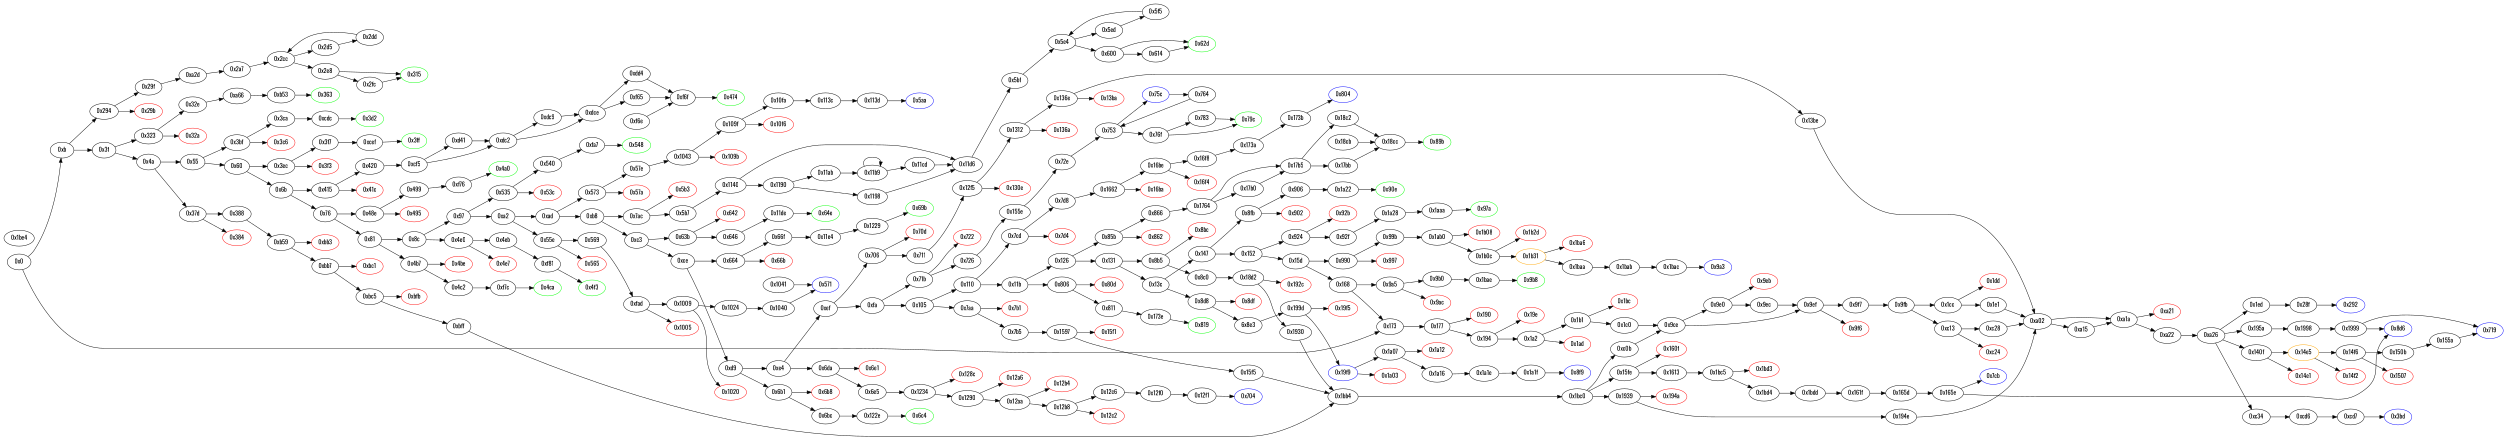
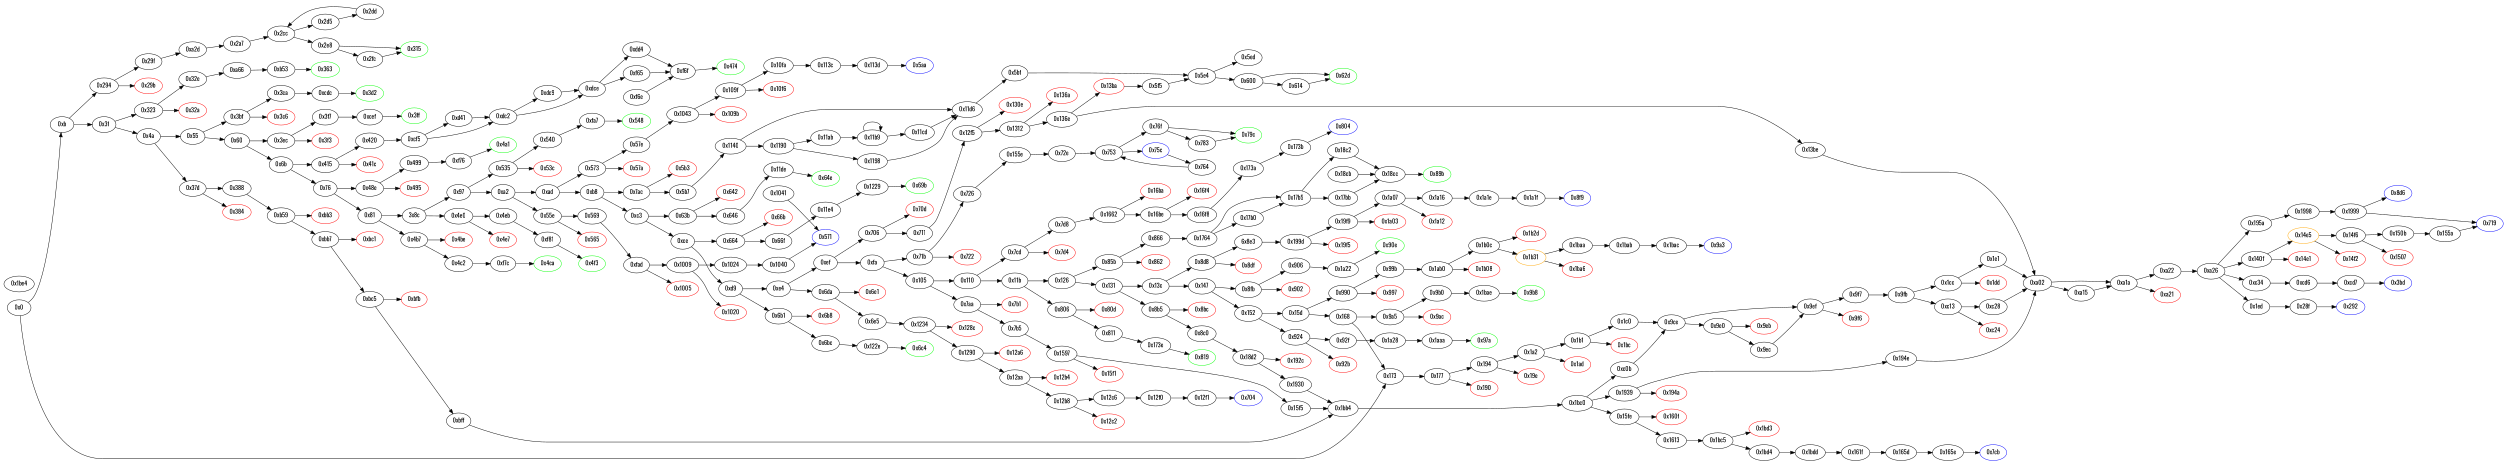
  digraph {
    fontname=Oswald
    rankdir=LR
    node [fillcolor=white fontname=Oswald style=filled]
    edge [fontname=Oswald]
    "0x128c" [color=red]
    "0x64e" [color=green]
    "0x11de"
    "0x315" [color=green]
    "0xa1a"
    "0xa22"
    "0xa21" [color=red]
    "0xa26"
    "0x3f3" [color=red]
    "0x57a" [color=red]
    "0x62d" [color=green]
    "0x614"
    "0x719" [color=blue]
    "0x195a"
    "0x1998"
    "0x1999"
    "0x194e"
    "0xa02"
    "0xa15"
    "0x3f7"
    "0xcef"
    "0x3ff" [color=green]
    "0x177"
    "0x194"
    "0x190" [color=red]
    "0x19e" [color=red]
    "0x1a2"
    "0x3ca"
    "0xcdc"
    "0x3d2" [color=green]
    "0xc24" [color=red]
    "0x92f"
    "0x1a28"
    "0x1aaa"
    n35 [label="6x8e3"]
    "0x199d"
    "0x19f5" [color=red]
-   "0x19f9" [color=blue]
+   "0x19f9"
    "0x75c" [color=blue]
    "0x753"
    "0x76f"
    "0x764"
    "0x79c" [color=green]
    "0x783"
    "0x1ad" [color=red]
    "0x12c6"
    "0x12f0"
    "0x12f1"
    "0x6e1" [color=red]
    "0x6da"
    "0x6e5"
    "0x1234"
    "0x3f"
    "0x4a"
    "0x323"
    "0x37d"
    "0x55"
    "0x32a" [color=red]
    "0x32e"
    "0x6c4" [color=green]
    "0x122e"
    "0x535"
    "0x540"
    "0x53c" [color=red]
    "0xfa7"
    "0x130e" [color=red]
    "0x12f5"
    "0x1312"
    "0x136e"
    "0x136a" [color=red]
    "0x1b31" [color=orange]
    "0x1baa"
    "0x1ba6" [color=red]
    "0x1bab"
    "0x384" [color=red]
    "0x388"
    "0xb59"
    "0x14e1" [color=red]
    "0x1bc0"
    "0x15fe"
    "0xc0b"
    "0x1939"
    "0x160f" [color=red]
    "0x1613"
    "0x9ce"
    "0x194a" [color=red]
    "0x7d4" [color=red]
    "0x7cd"
    "0x7d8"
    "0x1662"
    "0x17bb"
    "0x18cc"
    "0x89b" [color=green]
    "0x16f4" [color=red]
    "0x16be"
    "0x16f8"
    "0x173a"
    "0x7b1" [color=red]
    "0x7aa"
    "0x7b5"
    "0x1597"
    "0xbfb" [color=red]
    "0x48e"
    "0x499"
    "0x495" [color=red]
    "0xf76"
    "0x8b5"
    "0x8c0"
    "0x8bc" [color=red]
    "0x18d2"
    "0xdc9"
    "0xdce"
    "0xf65"
    "0xdd4"
    "0x4ca" [color=green]
    "0xf7c"
    "0x2d5"
    "0x2dd"
    "0x2cc"
    "0x97a" [color=green]
    "0x10f6" [color=red]
    "0xa66"
    "0xb53"
    "0x363" [color=green]
    "0xd41"
    "0xdc2"
    "0x1bac"
    "0x155e"
    "0x72e"
    "0xbc1" [color=red]
    "0x1b08" [color=red]
    "0x29b" [color=red]
    "0x8df" [color=red]
    "0x1ab0"
    "0x1b0c"
    "0x1b2d" [color=red]
    "0x711"
    "0x3ec"
    "0x292" [color=blue]
    "0x28f"
-   "0x4a1" [color=green label="0x4a0"]
+   "0x4a1" [color=green]
    "0x2e8"
    "0x2fc"
    "0x990"
    "0x99b"
    "0x997" [color=red]
    "0x1bc" [color=red]
    "0x69b" [color=green]
    "0x1229"
    "0x140f"
    "0x14e5" [color=orange]
    "0x14f2" [color=red]
    "0x14f6"
    "0x18cb"
    "0x110"
    "0x11b"
    "0x806"
    "0x126"
    "0x1507" [color=red]
    "0x5aa" [color=blue]
    "0x113d"
    "0x12a6" [color=red]
    "0x1290"
    "0x12aa"
    "0x12b4" [color=red]
    "0x12b8"
    "0xf6f"
    "0x474" [color=green]
    "0x646"
    "0x131"
    "0x13c"
    "0x147"
    "0x8d8"
    "0x9e0"
    "0x9ef"
    "0x9eb" [color=red]
    "0x9ec"
    "0x9f7"
    "0x9f6" [color=red]
    "0x150b"
    "0xc34"
    "0xcd6"
    "0xcd7"
    "0x548" [color=green]
    "0x17b0"
    "0x17b5"
    "0x18c2"
    "0xbc5"
    "0xbff"
    "0x1bb4"
    "0x6b8" [color=red]
    "0x6b1"
    "0x6bc"
    "0x1bdd"
    "0x161f"
    "0x165d"
    "0x4f3" [color=green]
    "0x8d6" [color=blue]
    "0x571" [color=blue]
    "0x1041"
    "0x1be4"
    "0x63b"
    "0x642" [color=red]
    "0x726"
    "0x420"
    "0xcf5"
    "0x15f1" [color=red]
    "0x15f5"
-   "0x8c"
+   "0x8c" [label="3x8c"]
    "0x4e0"
    "0x97"
    "0x4eb"
    "0x4e7" [color=red]
    "0xa2"
    "0x1005" [color=red]
    "0xfad"
    "0x1009"
    "0x1020" [color=red]
    "0x1024"
    "0x1a07"
    "0x1a03" [color=red]
    "0x9a3" [color=blue]
    "0x9b8" [color=green]
    "0x1bd4"
    "0x4c2"
    "0x9fb"
    "0x1cc"
    "0xc13"
    "0x1198"
    "0x11d6"
    "0x5bf"
    "0x165e"
    "0x7cb" [color=blue]
    "0x9ac" [color=red]
    "0x9a5"
    "0x9b0"
    "0x1bae"
    "0xd9"
    "0xe4"
    "0xef"
    "0x152"
    "0x924"
    "0x15d"
    "0x92b" [color=red]
    "0x168"
    "0x41c" [color=red]
    "0x1e1"
    "0xad"
    "0x55e"
    "0x573"
    "0xb8"
    "0x565" [color=red]
    "0x569"
    "0x4be" [color=red]
    "0x1bc5"
    "0x1bd3" [color=red]
    "0x8fb"
    "0x109f"
    "0x10fa"
    "0x113c"
    "0x906"
    "0x902" [color=red]
    "0x1a22"
    "0x811"
    "0x173e"
    "0x819" [color=green]
    "0x1ed"
    "0xce"
    "0x664"
    "0x66b" [color=red]
    "0x66f"
    "0x1dd" [color=red]
    "0x173b"
    "0x804" [color=blue]
    "0x155a"
    "0xc28"
    "0x60"
    "0x3bf"
    "0x706"
    "0xfa"
    "0x16ba" [color=red]
    "0x1040"
    "0x70d" [color=red]
    "0xc3"
    "0x704" [color=blue]
    "0x5b3" [color=red]
    "0x13be"
    "0x1b1"
    "0x1c0"
    "0x2a7"
    "0xf81"
    "0x12c2" [color=red]
    "0x5f5"
    "0x5e4"
    "0x5ed"
    "0x600"
    "0x105"
    "0x192c" [color=red]
    "0x1930"
    "0xb"
    "0x294"
    "0x29f"
    "0x11cd"
    "0x13ba" [color=red]
    "0x57e"
    "0x1043"
    "0x3bd" [color=blue]
    "0x90e" [color=green]
    "0x80d" [color=red]
    "0x1a16"
    "0x1a1e"
    "0x1a1f"
    "0x1190"
    "0x11ab"
    "0x11b9"
    "0x109b" [color=red]
    "0xbb7"
    "0xbb3" [color=red]
    "0x6b"
    "0x76"
    "0x415"
    "0x11e4"
    n323 [label="0x7ac"]
    "0x5b7"
    "0x81"
    "0x4b7"
    "0x866"
    "0x1764"
    "0x1140"
    "0xa2d"
    "0x85b"
    "0x862" [color=red]
    "0x173"
    "0x71b"
    "0x8f9" [color=blue]
    "0x722" [color=red]
    "0x3c6" [color=red]
    "0x1a12" [color=red]
    "0x0"
    "0xf6e"
    "0x11de" -> "0x64e"
    "0xa1a" -> "0xa22"
    "0xa1a" -> "0xa21"
    "0xa22" -> "0xa26"
    "0xa26" -> "0x195a"
    "0xa26" -> "0x140f"
    "0xa26" -> "0xc34"
    "0xa26" -> "0x1ed"
    "0x614" -> "0x62d"
    "0x195a" -> "0x1998"
    "0x1998" -> "0x1999"
    "0x1999" -> "0x719"
    "0x1999" -> "0x8d6"
    "0x194e" -> "0xa02"
    "0xa02" -> "0xa1a"
    "0xa02" -> "0xa15"
    "0xa15" -> "0xa1a"
    "0x3f7" -> "0xcef"
    "0xcef" -> "0x3ff"
    "0x177" -> "0x194"
    "0x177" -> "0x190"
    "0x194" -> "0x19e"
    "0x194" -> "0x1a2"
    "0x1a2" -> "0x1ad"
    "0x1a2" -> "0x1b1"
    "0x3ca" -> "0xcdc"
    "0xcdc" -> "0x3d2"
    "0x92f" -> "0x1a28"
    "0x1a28" -> "0x1aaa"
    "0x1aaa" -> "0x97a"
    n35 -> "0x199d"
    "0x199d" -> "0x19f5"
    "0x199d" -> "0x19f9"
    "0x19f9" -> "0x1a07"
    "0x19f9" -> "0x1a03"
    "0x75c" -> "0x764"
    "0x753" -> "0x75c"
    "0x753" -> "0x76f"
    "0x76f" -> "0x79c"
    "0x76f" -> "0x783"
    "0x764" -> "0x753"
    "0x783" -> "0x79c"
    "0x12c6" -> "0x12f0"
    "0x12f0" -> "0x12f1"
    "0x12f1" -> "0x704"
    "0x6da" -> "0x6e1"
    "0x6da" -> "0x6e5"
    "0x6e5" -> "0x1234"
    "0x1234" -> "0x128c"
    "0x1234" -> "0x1290"
    "0x3f" -> "0x4a"
    "0x3f" -> "0x323"
    "0x4a" -> "0x37d"
    "0x4a" -> "0x55"
    "0x323" -> "0x32a"
    "0x323" -> "0x32e"
    "0x37d" -> "0x384"
    "0x37d" -> "0x388"
    "0x55" -> "0x60"
    "0x55" -> "0x3bf"
    "0x32e" -> "0xa66"
    "0x122e" -> "0x6c4"
    "0x535" -> "0x540"
    "0x535" -> "0x53c"
    "0x540" -> "0xfa7"
    "0xfa7" -> "0x548"
    "0x12f5" -> "0x130e"
    "0x12f5" -> "0x1312"
    "0x1312" -> "0x136e"
    "0x1312" -> "0x136a"
    "0x136e" -> "0x13be"
    "0x136e" -> "0x13ba"
    "0x1b31" -> "0x1baa"
    "0x1b31" -> "0x1ba6"
    "0x1baa" -> "0x1bab"
    "0x1bab" -> "0x1bac"
    "0x388" -> "0xb59"
    "0xb59" -> "0xbb7"
    "0xb59" -> "0xbb3"
    "0x1bc0" -> "0x15fe"
    "0x1bc0" -> "0xc0b"
    "0x1bc0" -> "0x1939"
    "0x15fe" -> "0x160f"
    "0x15fe" -> "0x1613"
    "0xc0b" -> "0x9ce"
    "0x1939" -> "0x194e"
    "0x1939" -> "0x194a"
    "0x1613" -> "0x1bc5"
    "0x9ce" -> "0x9e0"
    "0x9ce" -> "0x9ef"
    "0x7cd" -> "0x7d4"
    "0x7cd" -> "0x7d8"
    "0x7d8" -> "0x1662"
    "0x1662" -> "0x16be"
    "0x1662" -> "0x16ba"
    "0x17bb" -> "0x18cc"
    "0x18cc" -> "0x89b"
    "0x16be" -> "0x16f4"
    "0x16be" -> "0x16f8"
    "0x16f8" -> "0x173a"
    "0x173a" -> "0x173b"
    "0x7aa" -> "0x7b1"
    "0x7aa" -> "0x7b5"
    "0x7b5" -> "0x1597"
    "0x1597" -> "0x15f1"
    "0x1597" -> "0x15f5"
    "0x48e" -> "0x499"
    "0x48e" -> "0x495"
    "0x499" -> "0xf76"
    "0xf76" -> "0x4a1"
    "0x8b5" -> "0x8c0"
    "0x8b5" -> "0x8bc"
    "0x8c0" -> "0x18d2"
    "0x18d2" -> "0x192c"
    "0x18d2" -> "0x1930"
    "0xdc9" -> "0xdce"
    "0xdce" -> "0xf65"
    "0xdce" -> "0xdd4"
    "0xf65" -> "0xf6f"
    "0xdd4" -> "0xf6f"
    "0xf7c" -> "0x4ca"
    "0x2d5" -> "0x2dd"
    "0x2dd" -> "0x2cc"
    "0x2cc" -> "0x2d5"
    "0x2cc" -> "0x2e8"
    "0xa66" -> "0xb53"
    "0xb53" -> "0x363"
    "0xd41" -> "0xdc2"
    "0xdc2" -> "0xdc9"
    "0xdc2" -> "0xdce"
    "0x1bac" -> "0x9a3"
    "0x155e" -> "0x72e"
    "0x72e" -> "0x753"
    "0x1ab0" -> "0x1b08"
    "0x1ab0" -> "0x1b0c"
    "0x1b0c" -> "0x1b31"
    "0x1b0c" -> "0x1b2d"
    "0x711" -> "0x12f5"
    "0x3ec" -> "0x3f3"
    "0x3ec" -> "0x3f7"
    "0x28f" -> "0x292"
    "0x2e8" -> "0x315"
    "0x2e8" -> "0x2fc"
    "0x2fc" -> "0x315"
    "0x990" -> "0x99b"
    "0x990" -> "0x997"
    "0x99b" -> "0x1ab0"
    "0x1229" -> "0x69b"
    "0x140f" -> "0x14e1"
    "0x140f" -> "0x14e5"
    "0x14e5" -> "0x14f2"
    "0x14e5" -> "0x14f6"
    "0x14f6" -> "0x1507"
    "0x14f6" -> "0x150b"
    "0x18cb" -> "0x18cc"
    "0x110" -> "0x7cd"
    "0x110" -> "0x11b"
    "0x11b" -> "0x806"
    "0x11b" -> "0x126"
    "0x806" -> "0x811"
    "0x806" -> "0x80d"
    "0x126" -> "0x131"
    "0x126" -> "0x85b"
    "0x113d" -> "0x5aa"
    "0x1290" -> "0x12a6"
    "0x1290" -> "0x12aa"
    "0x12aa" -> "0x12b4"
    "0x12aa" -> "0x12b8"
    "0x12b8" -> "0x12c6"
    "0x12b8" -> "0x12c2"
    "0xf6f" -> "0x474"
    "0x646" -> "0x11de"
    "0x131" -> "0x8b5"
    "0x131" -> "0x13c"
    "0x13c" -> "0x147"
    "0x13c" -> "0x8d8"
    "0x147" -> "0x152"
    "0x147" -> "0x8fb"
    "0x8d8" -> n35
    "0x8d8" -> "0x8df"
    "0x9e0" -> "0x9eb"
    "0x9e0" -> "0x9ec"
    "0x9ef" -> "0x9f7"
    "0x9ef" -> "0x9f6"
    "0x9ec" -> "0x9ef"
    "0x9f7" -> "0x9fb"
    "0x150b" -> "0x155a"
    "0xc34" -> "0xcd6"
    "0xcd6" -> "0xcd7"
    "0xcd7" -> "0x3bd"
    "0x17b0" -> "0x17b5"
    "0x17b5" -> "0x17bb"
    "0x17b5" -> "0x18c2"
    "0x18c2" -> "0x18cc"
    "0xbc5" -> "0xbfb"
    "0xbc5" -> "0xbff"
    "0xbff" -> "0x1bb4"
    "0x1bb4" -> "0x1bc0"
    "0x6b1" -> "0x6b8"
    "0x6b1" -> "0x6bc"
    "0x6bc" -> "0x122e"
    "0x1bdd" -> "0x161f"
    "0x161f" -> "0x165d"
    "0x165d" -> "0x165e"
    "0x1041" -> "0x571"
    "0x63b" -> "0x646"
    "0x63b" -> "0x642"
    "0x726" -> "0x155e"
    "0x420" -> "0xcf5"
    "0xcf5" -> "0xd41"
    "0xcf5" -> "0xdc2"
    "0x15f5" -> "0x1bb4"
    "0x8c" -> "0x4e0"
    "0x8c" -> "0x97"
    "0x4e0" -> "0x4eb"
    "0x4e0" -> "0x4e7"
    "0x97" -> "0x535"
    "0x97" -> "0xa2"
    "0x4eb" -> "0xf81"
    "0xa2" -> "0xad"
    "0xa2" -> "0x55e"
    "0xfad" -> "0x1005"
    "0xfad" -> "0x1009"
    "0x1009" -> "0x1020"
    "0x1009" -> "0x1024"
    "0x1024" -> "0x1040"
    "0x1a07" -> "0x1a16"
    "0x1a07" -> "0x1a12"
    "0x1bd4" -> "0x1bdd"
    "0x4c2" -> "0xf7c"
    "0x9fb" -> "0x1cc"
    "0x9fb" -> "0xc13"
    "0x1cc" -> "0x1e1"
    "0x1cc" -> "0x1dd"
    "0xc13" -> "0xc24"
    "0xc13" -> "0xc28"
    "0x1198" -> "0x11d6"
    "0x11d6" -> "0x5bf"
    "0x5bf" -> "0x5e4"
-   "0x165e" -> "0x8d6"
    "0x165e" -> "0x7cb"
    "0x9a5" -> "0x9ac"
    "0x9a5" -> "0x9b0"
    "0x9b0" -> "0x1bae"
    "0x1bae" -> "0x9b8"
    "0xd9" -> "0x6b1"
    "0xd9" -> "0xe4"
    "0xe4" -> "0x6da"
    "0xe4" -> "0xef"
    "0xef" -> "0x706"
    "0xef" -> "0xfa"
    "0x152" -> "0x924"
    "0x152" -> "0x15d"
    "0x924" -> "0x92f"
    "0x924" -> "0x92b"
    "0x15d" -> "0x990"
    "0x15d" -> "0x168"
    "0x168" -> "0x9a5"
    "0x168" -> "0x173"
    "0x1e1" -> "0xa02"
    "0xad" -> "0x573"
    "0xad" -> "0xb8"
    "0x55e" -> "0x565"
    "0x55e" -> "0x569"
    "0x573" -> "0x57a"
    "0x573" -> "0x57e"
    "0xb8" -> "0xc3"
    "0xb8" -> n323
    "0x569" -> "0xfad"
    "0x1bc5" -> "0x1bd4"
    "0x1bc5" -> "0x1bd3"
    "0x8fb" -> "0x906"
    "0x8fb" -> "0x902"
    "0x109f" -> "0x10f6"
    "0x109f" -> "0x10fa"
    "0x10fa" -> "0x113c"
    "0x113c" -> "0x113d"
    "0x906" -> "0x1a22"
    "0x1a22" -> "0x90e"
    "0x811" -> "0x173e"
    "0x173e" -> "0x819"
    "0x1ed" -> "0x28f"
    "0xce" -> "0xd9"
    "0xce" -> "0x664"
    "0x664" -> "0x66b"
    "0x664" -> "0x66f"
    "0x66f" -> "0x11e4"
    "0x173b" -> "0x804"
    "0x155a" -> "0x719"
    "0xc28" -> "0xa02"
    "0x60" -> "0x3ec"
    "0x60" -> "0x6b"
    "0x3bf" -> "0x3ca"
    "0x3bf" -> "0x3c6"
    "0x706" -> "0x711"
    "0x706" -> "0x70d"
    "0xfa" -> "0x105"
    "0xfa" -> "0x71b"
    "0x1040" -> "0x571"
    "0xc3" -> "0x63b"
    "0xc3" -> "0xce"
    "0x13be" -> "0xa02"
    "0x1b1" -> "0x1bc"
    "0x1b1" -> "0x1c0"
    "0x1c0" -> "0x9ce"
    "0x2a7" -> "0x2cc"
    "0xf81" -> "0x4f3"
    "0x5f5" -> "0x5e4"
    "0x5e4" -> "0x5ed"
    "0x5e4" -> "0x600"
-   "0x5ed" -> "0x5f5"
+   "0x13ba" -> "0x5f5"
    "0x600" -> "0x62d"
    "0x600" -> "0x614"
    "0x105" -> "0x7aa"
    "0x105" -> "0x110"
    "0x1930" -> "0x1bb4"
    "0xb" -> "0x3f"
    "0xb" -> "0x294"
    "0x294" -> "0x29b"
    "0x294" -> "0x29f"
    "0x29f" -> "0xa2d"
    "0x11cd" -> "0x11d6"
    "0x57e" -> "0x1043"
    "0x1043" -> "0x109f"
    "0x1043" -> "0x109b"
    "0x1a16" -> "0x1a1e"
    "0x1a1e" -> "0x1a1f"
    "0x1a1f" -> "0x8f9"
    "0x1190" -> "0x1198"
    "0x1190" -> "0x11ab"
    "0x11ab" -> "0x11b9"
    "0x11b9" -> "0x11cd"
    "0x11b9" -> "0x11b9"
    "0xbb7" -> "0xbc1"
    "0xbb7" -> "0xbc5"
    "0x6b" -> "0x76"
    "0x6b" -> "0x415"
    "0x76" -> "0x48e"
    "0x76" -> "0x81"
    "0x415" -> "0x420"
    "0x415" -> "0x41c"
    "0x11e4" -> "0x1229"
    n323 -> "0x5b3"
    n323 -> "0x5b7"
    "0x5b7" -> "0x1140"
    "0x81" -> "0x8c"
    "0x81" -> "0x4b7"
    "0x4b7" -> "0x4c2"
    "0x4b7" -> "0x4be"
    "0x866" -> "0x1764"
    "0x1764" -> "0x17b0"
    "0x1764" -> "0x17b5"
    "0x1140" -> "0x11d6"
    "0x1140" -> "0x1190"
    "0xa2d" -> "0x2a7"
    "0x85b" -> "0x866"
    "0x85b" -> "0x862"
    "0x173" -> "0x177"
    "0x71b" -> "0x726"
    "0x71b" -> "0x722"
    "0x0" -> "0xb"
    "0x0" -> "0x173"
    "0xf6e" -> "0xf6f"
  }
